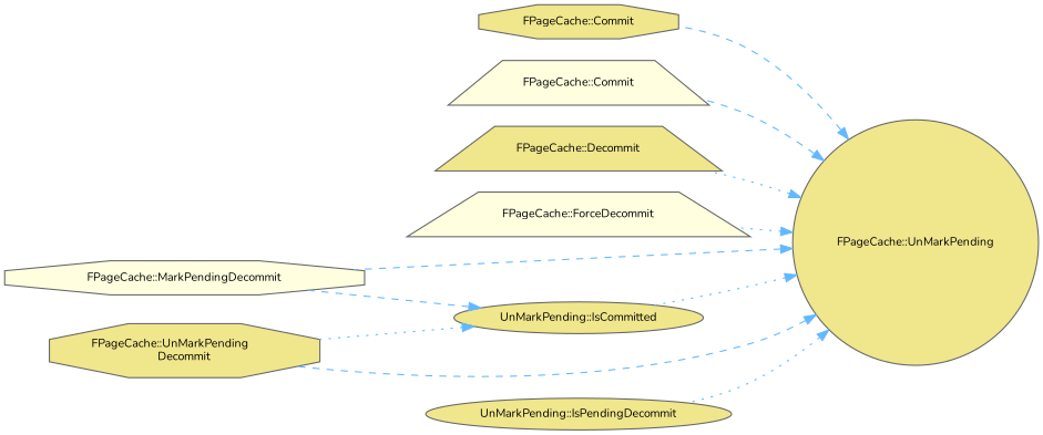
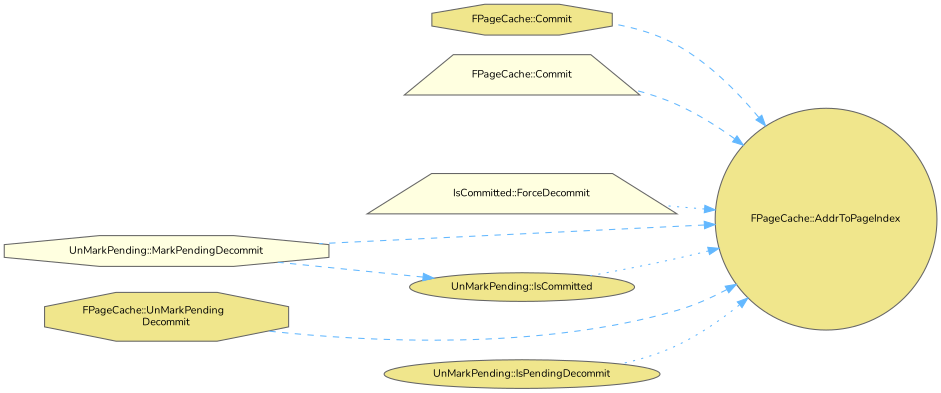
  digraph {
    fontname=Nunito
    rankdir=RL
    node [color=grey40 fillcolor=khaki fontname=Nunito fontsize=10 shape=octagon style=filled]
    edge [color=steelblue1 dir=back fontname=Nunito fontsize=10 labelfontname=Helvetica labelfontsize=10 style=dashed]
-   n1 [color=gray40 fontcolor=black height=0.2 label="FPageCache::UnMarkPending" shape=circle width=0.4]
+   n1 [color=gray40 fontcolor=black height=0.2 label="FPageCache::AddrToPageIndex" shape=circle width=0.4]
    n2 [height=0.2 label="FPageCache::Commit" width=0.4]
    n3 [fillcolor=lightyellow height=0.2 label="FPageCache::Commit" shape=trapezium width=0.4]
-   n4 [height=0.2 label="FPageCache::Decommit" shape=trapezium width=0.4]
-   n5 [fillcolor=lightyellow height=0.2 label="FPageCache::ForceDecommit" shape=trapezium width=0.4]
+   n5 [fillcolor=lightyellow height=0.2 label="IsCommitted::ForceDecommit" shape=trapezium width=0.4]
    n6 [height=0.2 label="UnMarkPending::IsCommitted" shape=ellipse width=0.4]
-   n7 [fillcolor=lightyellow height=0.2 label="FPageCache::MarkPendingDecommit" width=0.4]
+   n7 [fillcolor=lightyellow height=0.2 label="UnMarkPending::MarkPendingDecommit" width=0.4]
    n8 [height=0.2 label="FPageCache::UnMarkPending\lDecommit" width=0.4]
    n9 [height=0.2 label="UnMarkPending::IsPendingDecommit" shape=ellipse width=0.4]
    n1 -> n2
    n1 -> n3
-   n1 -> n4 [style=dotted]
    n1 -> n5 [style=dotted]
    n1 -> n6 [style=dotted]
    n1 -> n7
    n1 -> n8
    n1 -> n9 [style=dotted]
    n6 -> n7
-   n6 -> n8 [style=dotted]
  }
